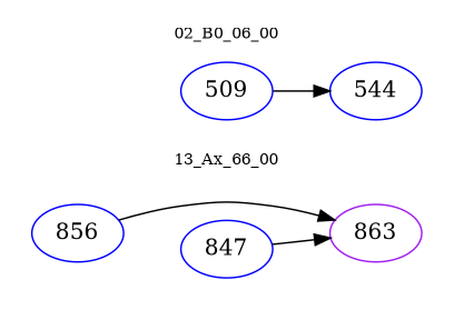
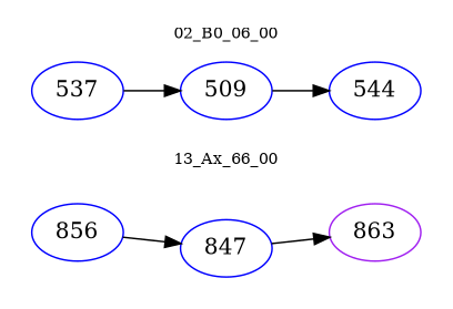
  digraph {
    rankdir=LR
    node [color=blue]
    edge [color=black]
    n1 [label=856]
    n2 [label=847]
    n3 [color=purple label=863]
+   n4 [label=537]
    n5 [label=509]
    n6 [label=544]
    subgraph cluster_1 {
      color=white
      fontsize=10
      label="13_Ax_66_00"
      n1
      n2
      n3
    }
    subgraph cluster_2 {
      color=white
      fontsize=10
      label="02_B0_06_00"
+     n4
      n5
      n6
    }
-   n1 -> n3
+   n1 -> n2
    n2 -> n3
+   n4 -> n5
    n5 -> n6
  }
